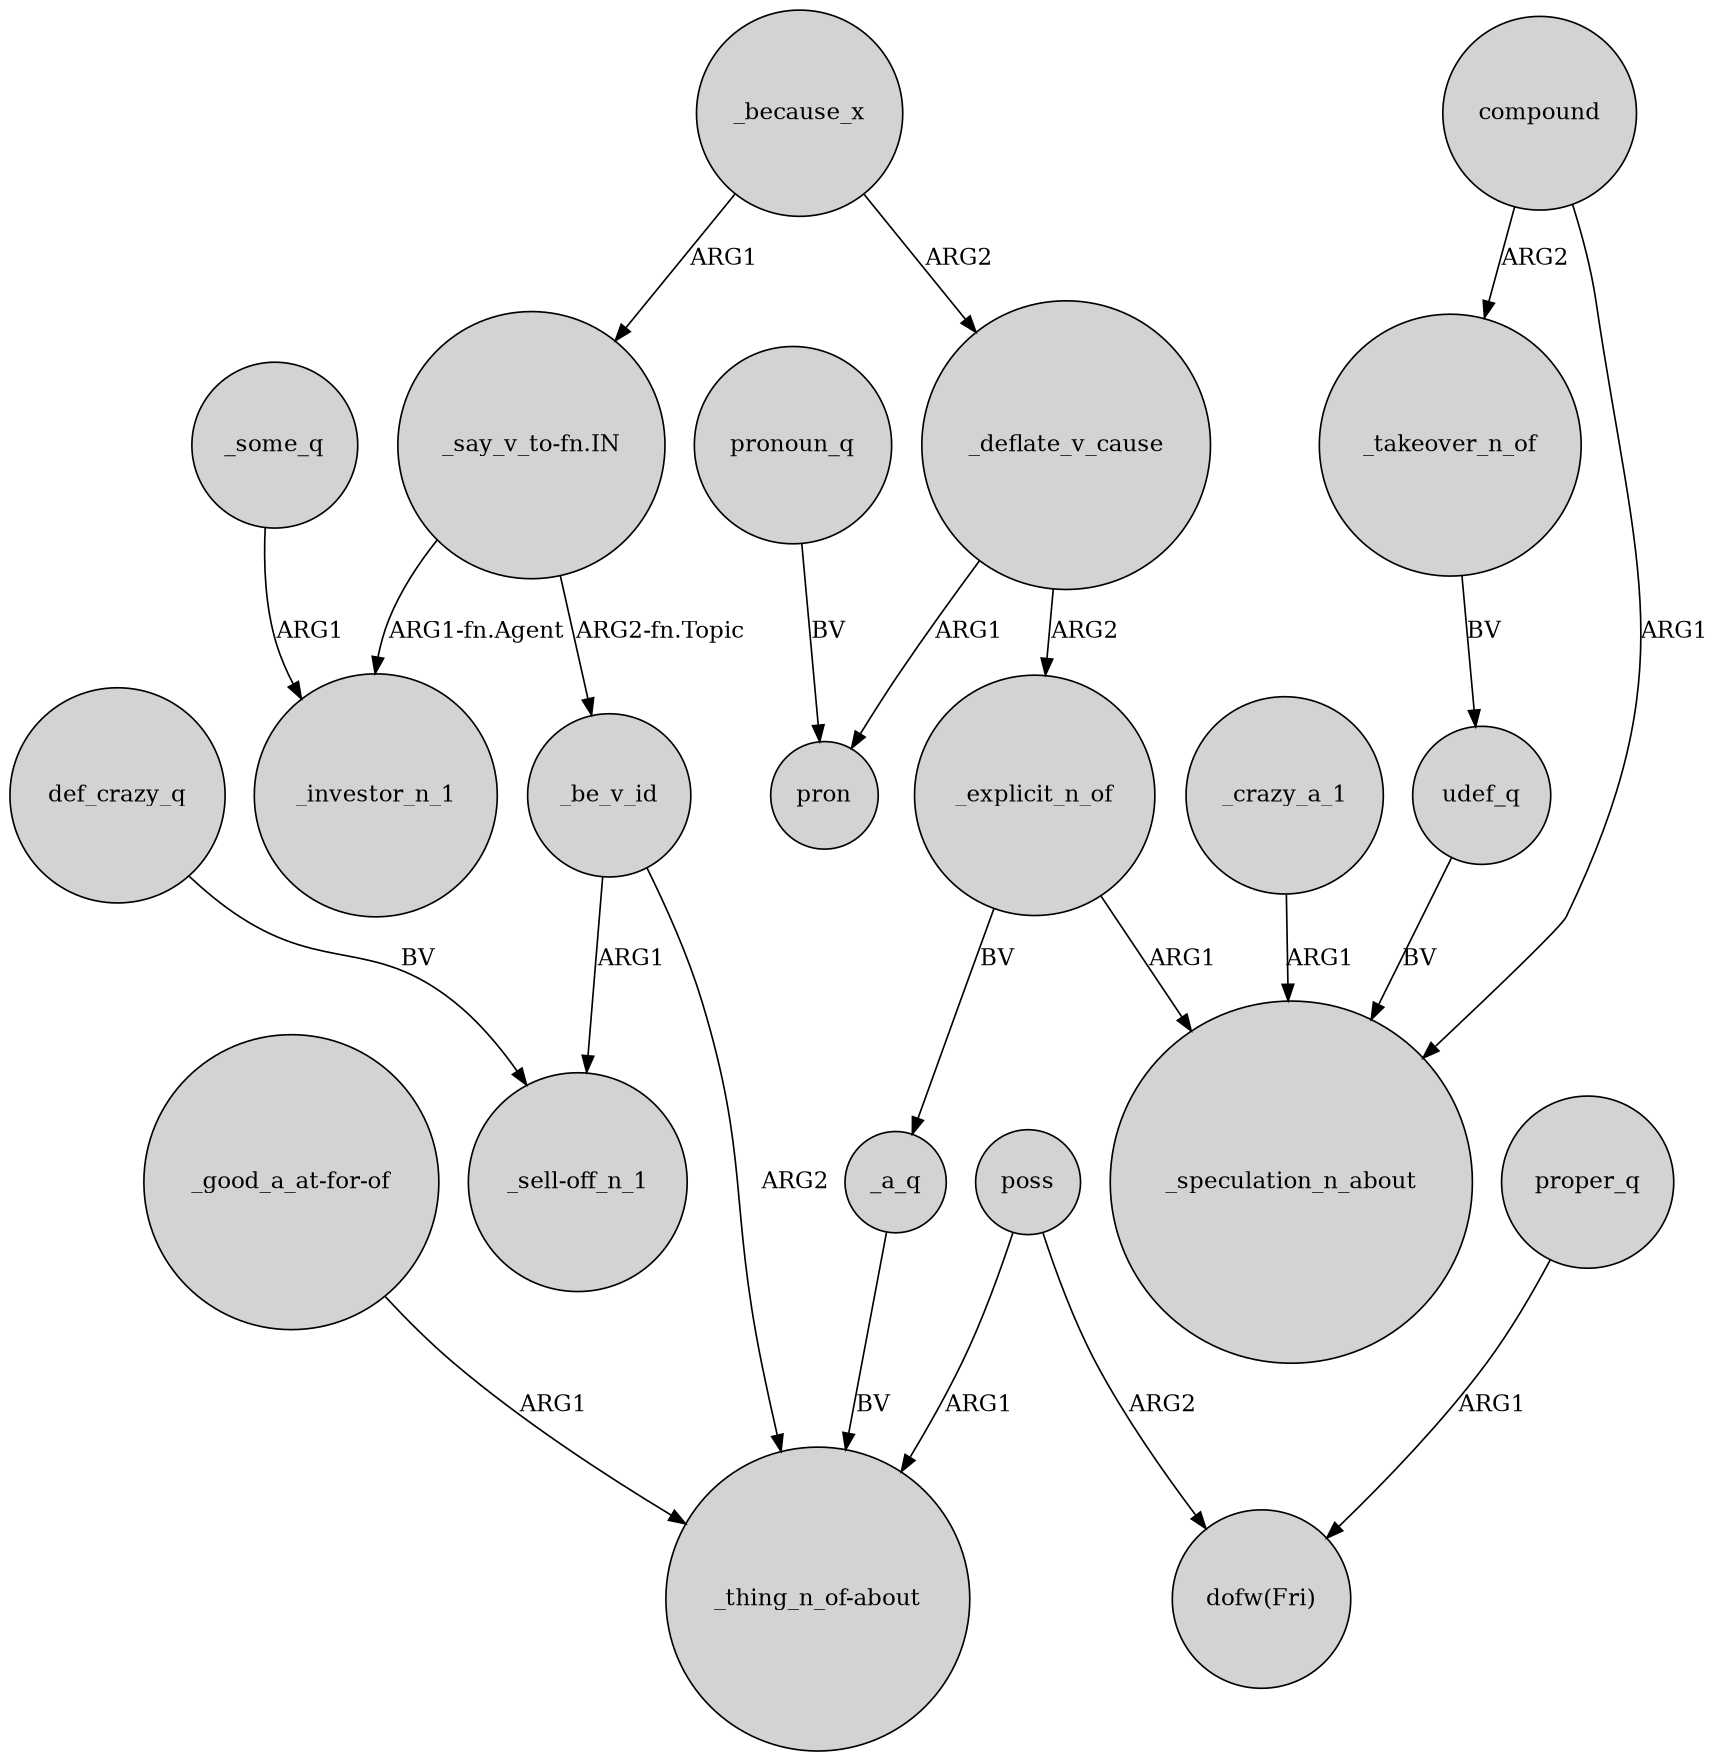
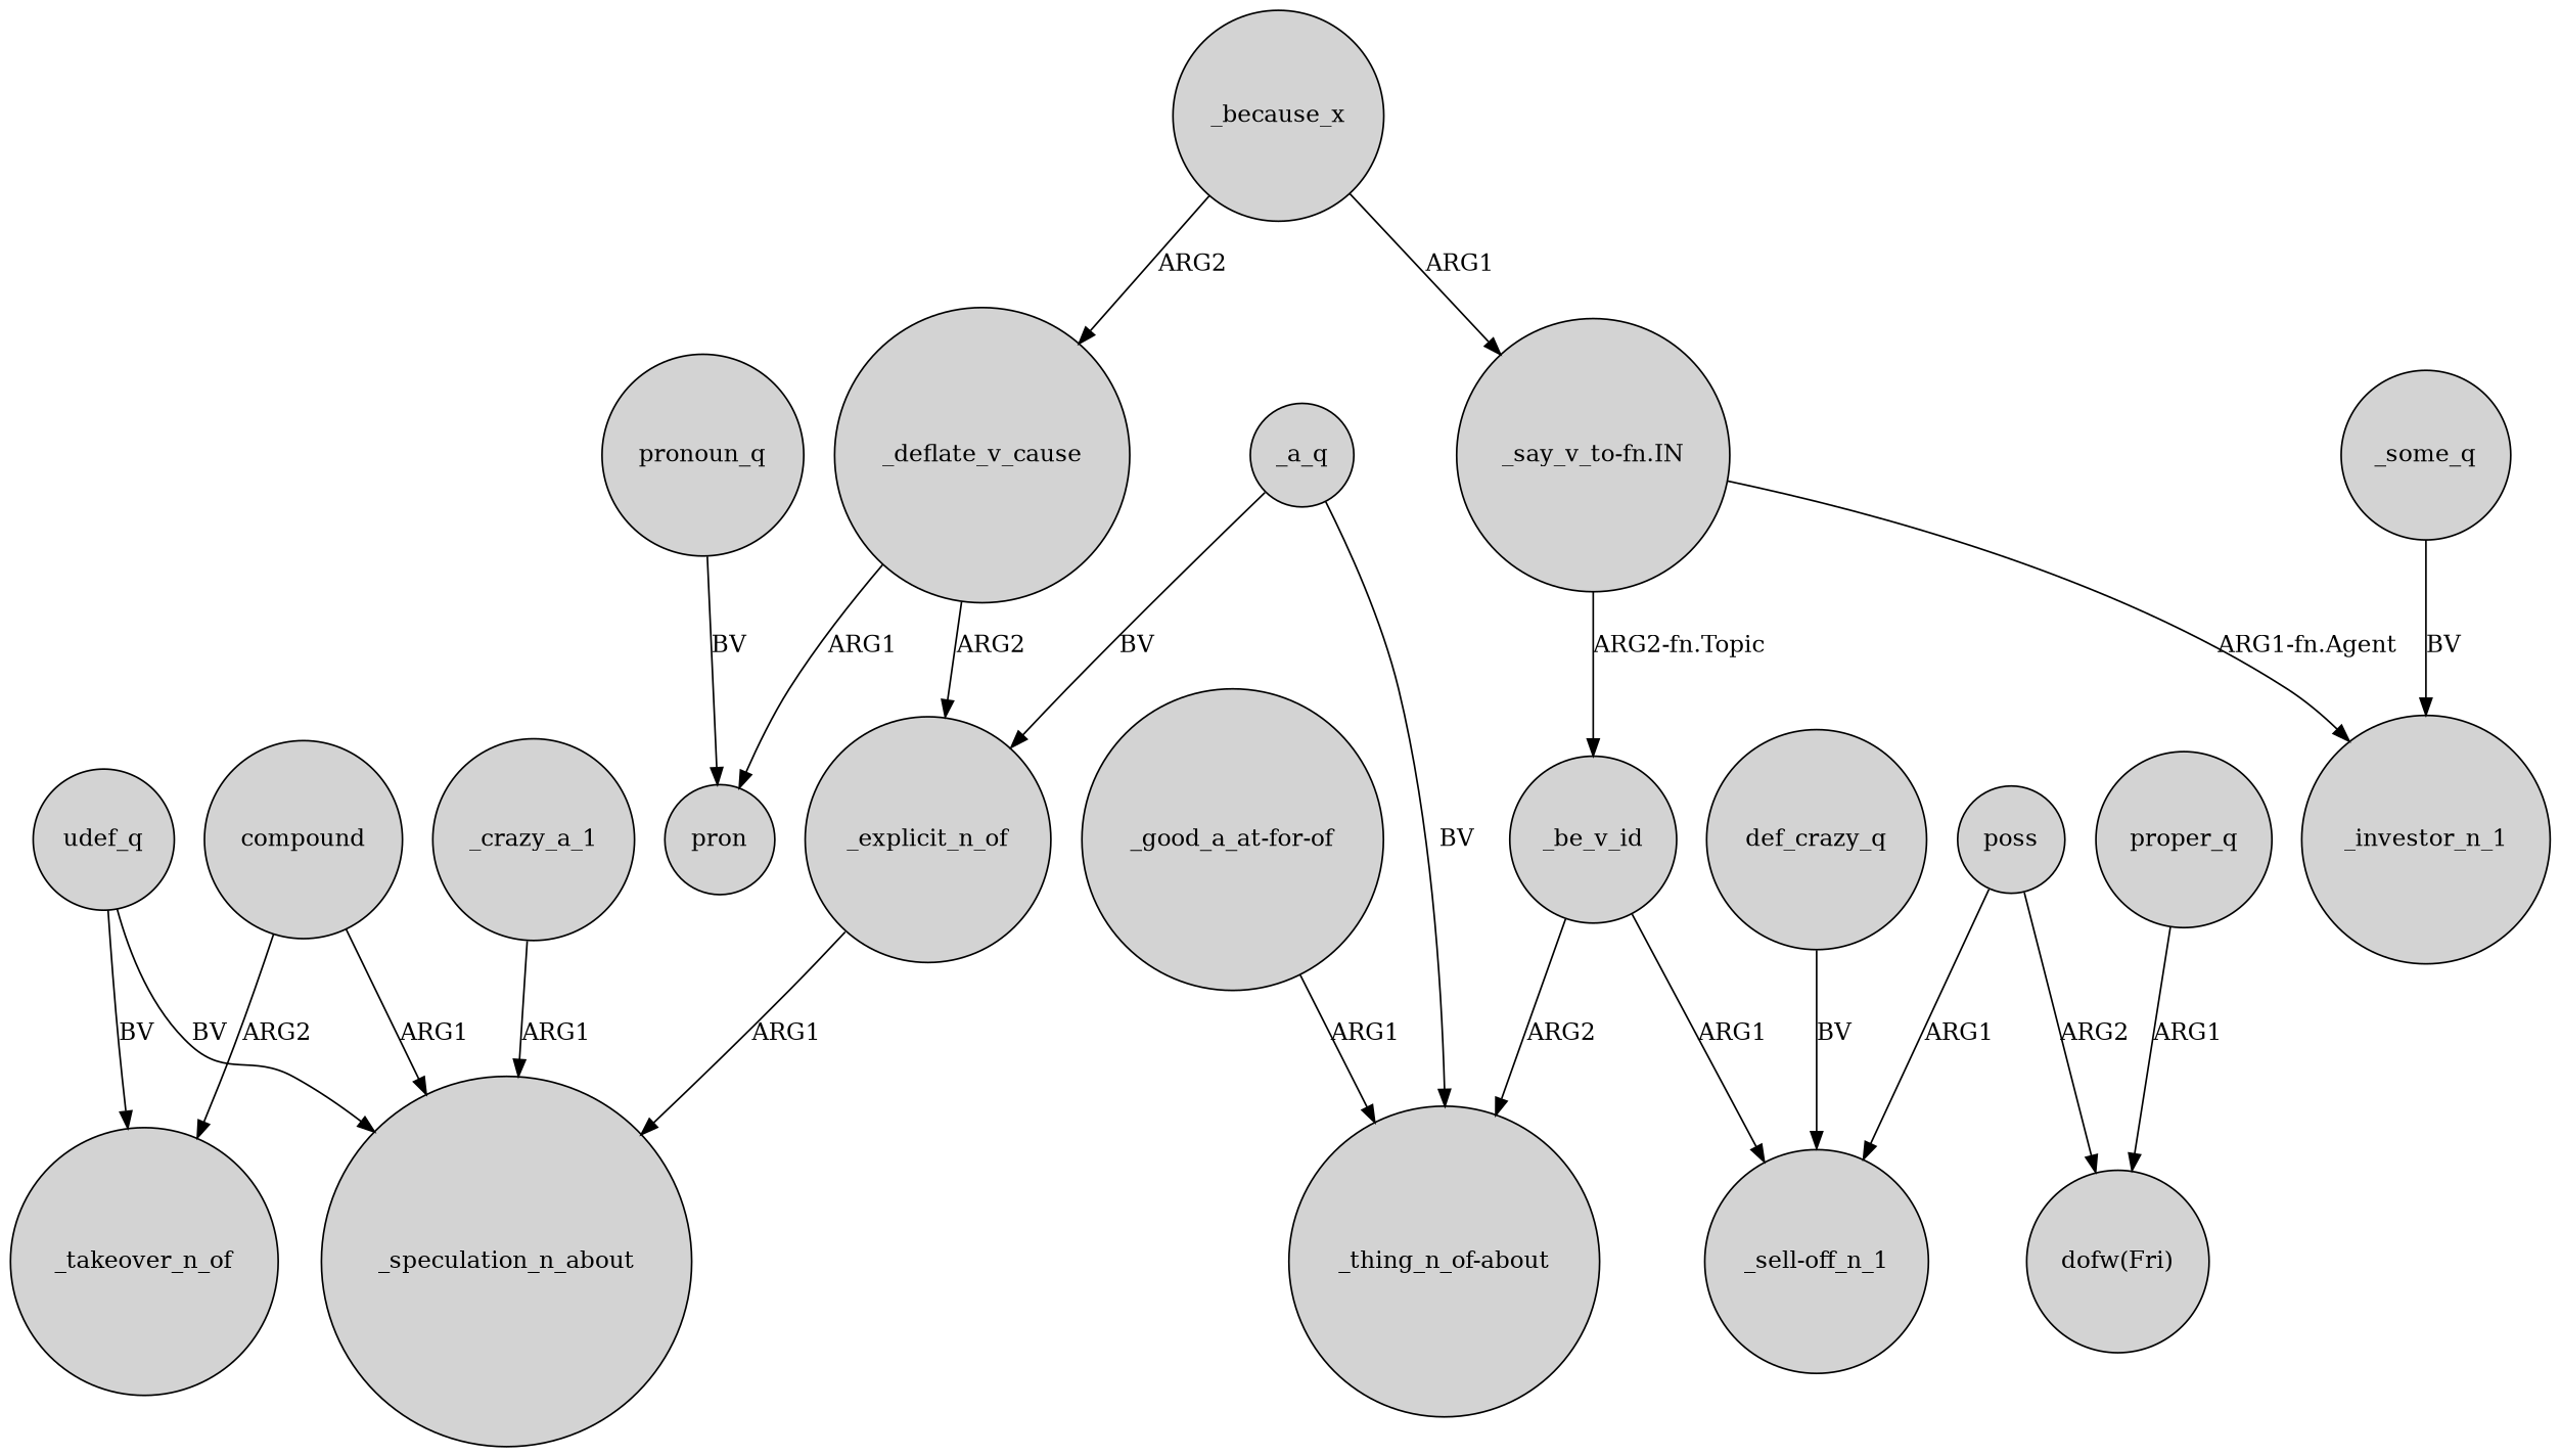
  digraph {
    node [shape=circle style=filled]
    n1 [label=_explicit_n_of]
    _a_q
    "_thing_n_of-about"
    _speculation_n_about
    proper_q
    "dofw(Fri)"
    compound
    _takeover_n_of
    _some_q
    _investor_n_1
    udef_q
    _because_x
    _deflate_v_cause
    "_say_v_to-fn.IN"
    pron
    _be_v_id
    "_good_a_at-for-of"
    poss
    "_sell-off_n_1"
    pronoun_q
    _crazy_a_1
    n22 [label=def_crazy_q]
    n1 -> _speculation_n_about [label=ARG1]
-   n1 -> _a_q [label=BV]
+   _a_q -> n1 [label=BV]
    _a_q -> "_thing_n_of-about" [label=BV]
    proper_q -> "dofw(Fri)" [label=ARG1]
    compound -> _speculation_n_about [label=ARG1]
    compound -> _takeover_n_of [label=ARG2]
-   _some_q -> _investor_n_1 [label=ARG1]
+   _some_q -> _investor_n_1 [label=BV]
    udef_q -> _speculation_n_about [label=BV]
-   _takeover_n_of -> udef_q [label=BV]
+   udef_q -> _takeover_n_of [label=BV]
    _because_x -> _deflate_v_cause [label=ARG2]
    _because_x -> "_say_v_to-fn.IN" [label=ARG1]
    _deflate_v_cause -> n1 [label=ARG2]
    _deflate_v_cause -> pron [label=ARG1]
    "_say_v_to-fn.IN" -> _investor_n_1 [label="ARG1-fn.Agent"]
    "_say_v_to-fn.IN" -> _be_v_id [label="ARG2-fn.Topic"]
    _be_v_id -> "_thing_n_of-about" [label=ARG2]
    _be_v_id -> "_sell-off_n_1" [label=ARG1]
    "_good_a_at-for-of" -> "_thing_n_of-about" [label=ARG1]
    poss -> "dofw(Fri)" [label=ARG2]
-   poss -> "_thing_n_of-about" [label=ARG1]
+   poss -> "_sell-off_n_1" [label=ARG1]
    pronoun_q -> pron [label=BV]
    _crazy_a_1 -> _speculation_n_about [label=ARG1]
    n22 -> "_sell-off_n_1" [label=BV]
  }
